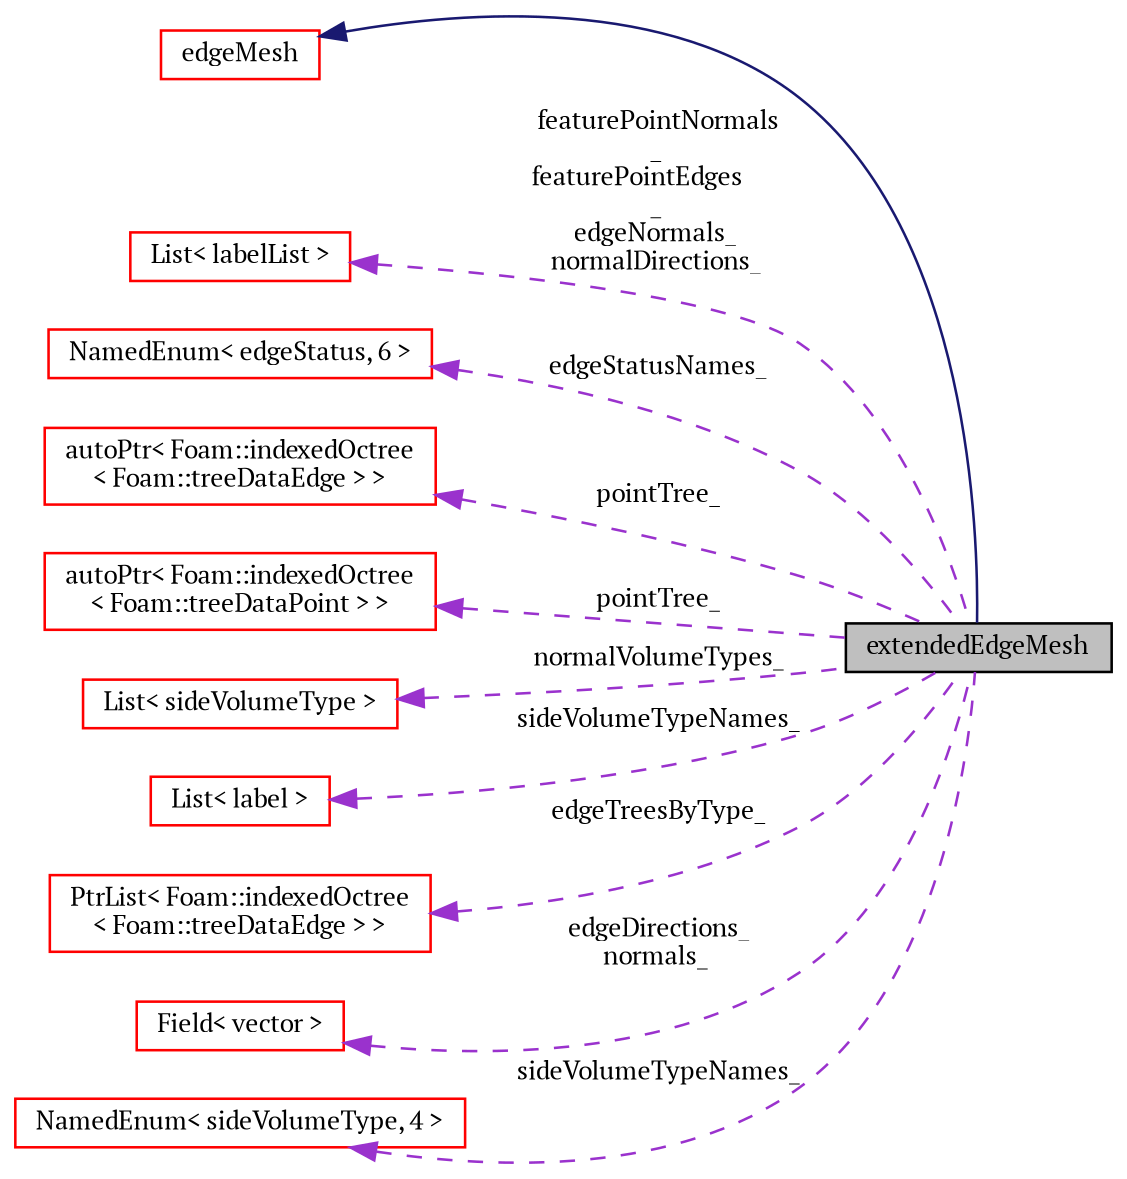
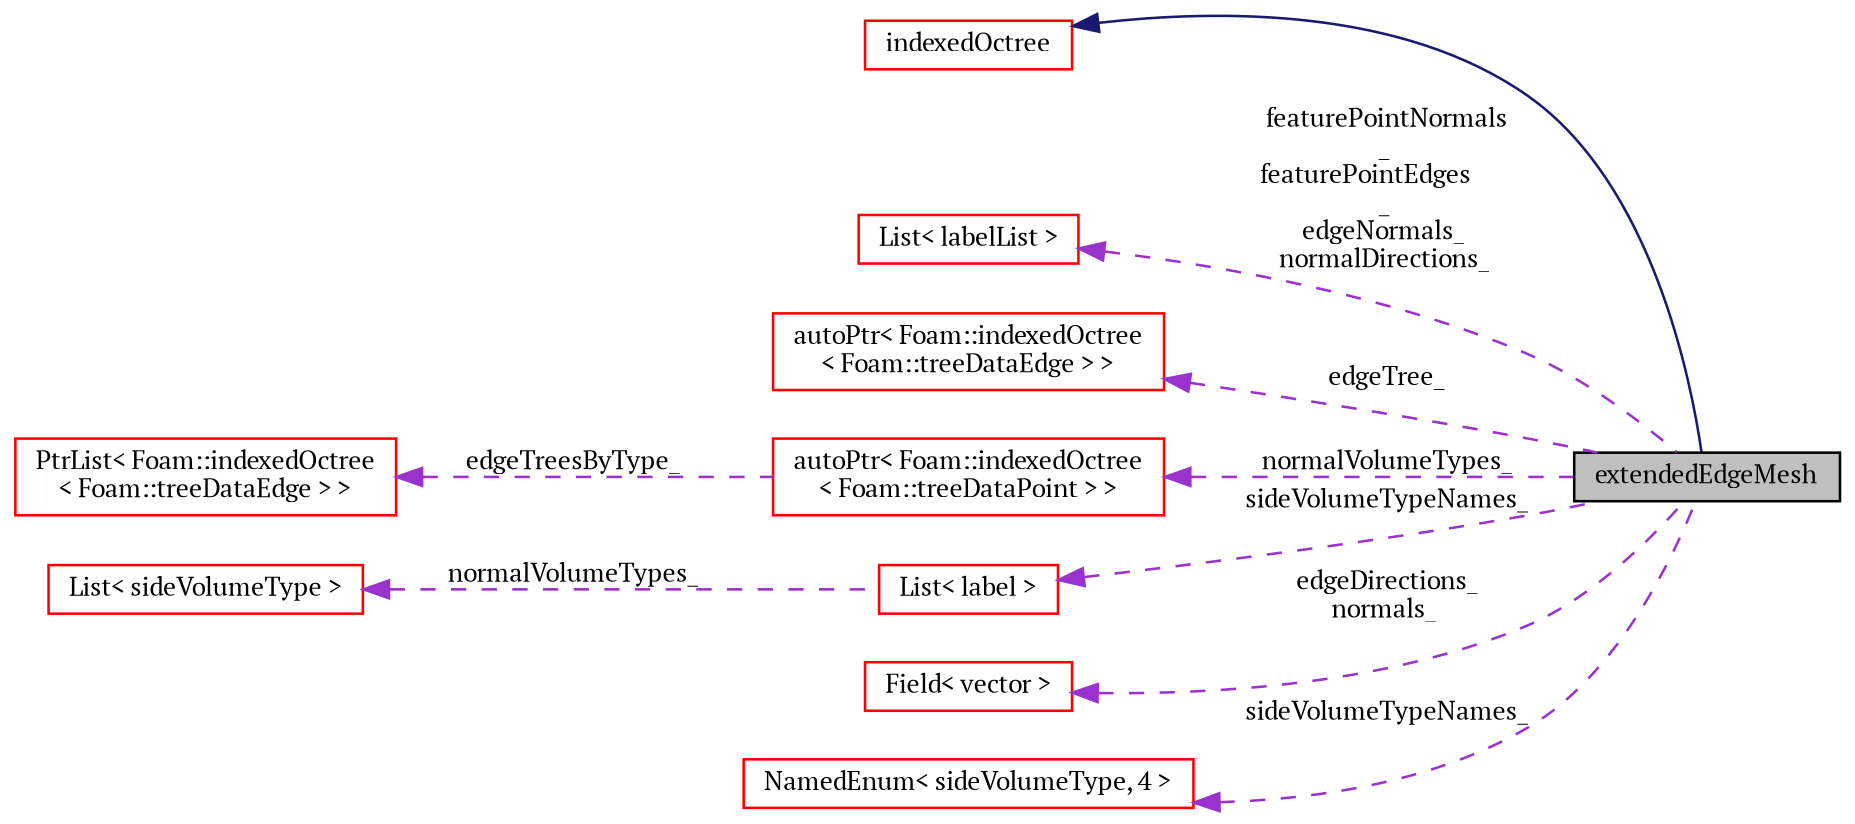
  digraph {
    fontname="PT Serif"
    rankdir=LR
    node [color=red fontname="PT Serif" fontsize=10 shape=record]
    edge [color=darkorchid3 dir=back fontname="PT Serif" fontsize=10 labelfontname=Helvetica labelfontsize=10 style=dashed]
    n1 [color=black fillcolor=grey75 fontcolor=black height=0.2 label=extendedEdgeMesh style=filled width=0.4]
-   n2 [height=0.2 label=edgeMesh width=0.4]
+   n2 [height=0.2 label=indexedOctree width=0.4]
    n3 [height=0.2 label="List\< labelList \>" width=0.4]
-   n4 [height=0.2 label="NamedEnum\< edgeStatus, 6 \>" width=0.4]
    n5 [height=0.2 label="autoPtr\< Foam::indexedOctree\l\< Foam::treeDataEdge \> \>" width=0.4]
    n6 [height=0.2 label="autoPtr\< Foam::indexedOctree\l\< Foam::treeDataPoint \> \>" width=0.4]
    n7 [height=0.2 label="List\< sideVolumeType \>" width=0.4]
    n8 [height=0.2 label="List\< label \>" width=0.4]
    n9 [height=0.2 label="PtrList\< Foam::indexedOctree\l\< Foam::treeDataEdge \> \>" width=0.4]
    n10 [height=0.2 label="Field\< vector \>" width=0.4]
    n11 [height=0.2 label="NamedEnum\< sideVolumeType, 4 \>" width=0.4]
    n2 -> n1 [color=midnightblue style=solid]
    n3 -> n1 [label=" featurePointNormals\l_\nfeaturePointEdges\l_\nedgeNormals_\nnormalDirections_"]
-   n4 -> n1 [label=" edgeStatusNames_"]
-   n5 -> n1 [label=" pointTree_"]
-   n6 -> n1 [label=" pointTree_"]
-   n7 -> n1 [label=" normalVolumeTypes_"]
+   n5 -> n1 [label=" edgeTree_"]
+   n6 -> n1 [label=" normalVolumeTypes_"]
+   n7 -> n8 [label=" normalVolumeTypes_"]
    n8 -> n1 [label=" sideVolumeTypeNames_"]
-   n9 -> n1 [label=" edgeTreesByType_"]
+   n9 -> n6 [label=" edgeTreesByType_"]
    n10 -> n1 [label=" edgeDirections_\nnormals_"]
    n11 -> n1 [label=" sideVolumeTypeNames_"]
  }
